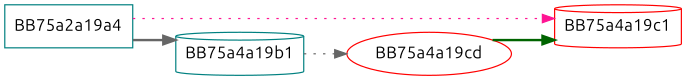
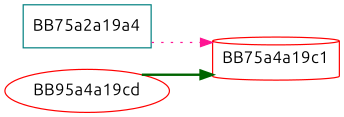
  digraph {
    fontname=Ubuntu
    rankdir=LR
    splines=ortho
    node [color=teal fontname=Ubuntu shape=cylinder]
    edge [color=gray40 fontname=Ubuntu style=dotted]
    n1 [label=BB75a2a19a4 shape=box]
    BB75a4a19c1 [color=red]
-   BB75a4a19b1
-   BB75a4a19cd [color=red shape=ellipse]
+   BB75a4a19cd [color=red shape=ellipse label=BB95a4a19cd]
    n1 -> BB75a4a19c1 [color=deeppink]
-   n1 -> BB75a4a19b1 [style=bold]
-   BB75a4a19b1 -> BB75a4a19cd
    BB75a4a19cd -> BB75a4a19c1 [color=darkgreen style=bold]
  }
